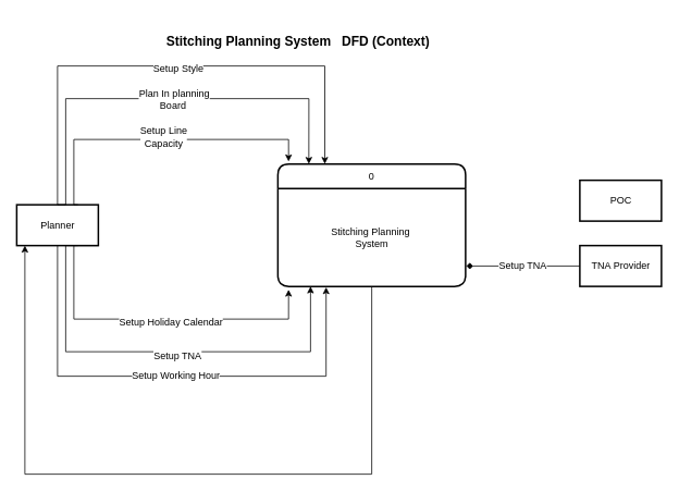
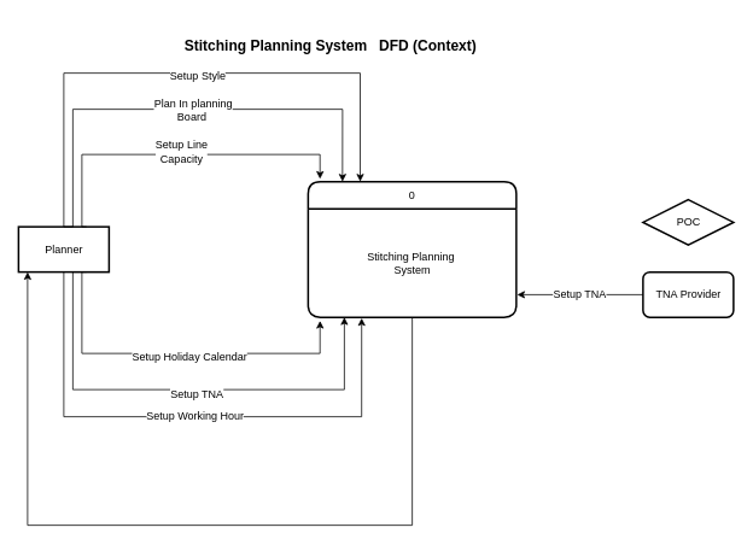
  <mxCell id="0" />
  <mxCell id="1" parent="0" />
  <mxCell id="2" value="" style="group" vertex="1" connectable="0" parent="1"><mxGeometry x="20" y="80" width="790" height="380" as="geometry" /></mxCell>
  <mxCell id="3" style="edgeStyle=orthogonalEdgeStyle;rounded=0;orthogonalLoop=1;jettySize=auto;html=1;entryX=0.25;entryY=0;entryDx=0;entryDy=0;fontSize=12;" edge="1" parent="2" target="9"><mxGeometry relative="1" as="geometry"><mxPoint x="50" y="170" as="sourcePoint" /><Array as="points"><mxPoint x="50" /><mxPoint x="378" /></Array></mxGeometry></mxCell>
  <mxCell id="4" value="Setup Style" style="edgeLabel;html=1;align=center;verticalAlign=middle;resizable=0;points=[];fontSize=12;" vertex="1" connectable="0" parent="3"><mxGeometry x="0.027" y="-2" relative="1" as="geometry"><mxPoint as="offset" /></mxGeometry></mxCell>
  <mxCell id="5" value="&lt;font style=&quot;font-size: 12px;&quot;&gt;Planner&lt;/font&gt;" style="html=1;dashed=0;whitespace=wrap;fontSize=12;strokeWidth=2;" vertex="1" parent="2"><mxGeometry y="170" width="100" height="50" as="geometry" /></mxCell>
- <mxCell id="6" value="&lt;font style=&quot;font-size: 12px&quot;&gt;POC&lt;/font&gt;" style="html=1;dashed=0;whitespace=wrap;fontSize=12;strokeWidth=2;" vertex="1" parent="2"><mxGeometry x="690" y="140" width="100" height="50" as="geometry" /></mxCell>
- <mxCell id="7" value="&lt;font style=&quot;font-size: 12px&quot;&gt;TNA Provider&lt;/font&gt;" style="html=1;dashed=0;whitespace=wrap;fontSize=12;strokeWidth=2;" vertex="1" parent="2"><mxGeometry x="690" y="220" width="100" height="50" as="geometry" /></mxCell>
+ <mxCell id="6" value="&lt;font style=&quot;font-size: 12px&quot;&gt;POC&lt;/font&gt;" style="rhombus;html=1;dashed=0;whitespace=wrap;fontSize=12;strokeWidth=2;" vertex="1" parent="2"><mxGeometry x="690" y="140" width="100" height="50" as="geometry" /></mxCell>
+ <mxCell id="7" value="&lt;font style=&quot;font-size: 12px&quot;&gt;TNA Provider&lt;/font&gt;" style="html=1;dashed=0;whitespace=wrap;fontSize=12;strokeWidth=2;rounded=1;" vertex="1" parent="2"><mxGeometry x="690" y="220" width="100" height="50" as="geometry" /></mxCell>
  <mxCell id="8" value="" style="group;verticalAlign=middle;flipV=0;flipH=0;" vertex="1" connectable="0" parent="2"><mxGeometry x="320" y="120" width="230" height="150" as="geometry" /></mxCell>
  <mxCell id="9" value="0" style="swimlane;childLayout=stackLayout;horizontal=1;startSize=30;horizontalStack=0;rounded=1;fontSize=12;fontStyle=0;strokeWidth=2;resizeParent=0;resizeLast=1;shadow=0;dashed=0;align=center;swimlaneLine=1;container=0;verticalAlign=middle;" vertex="1" parent="8"><mxGeometry width="230" height="150" as="geometry" /></mxCell>
  <mxCell id="10" value="&lt;font style=&quot;font-size: 12px&quot;&gt;Stitching Planning&amp;nbsp;&lt;br&gt;System&lt;br&gt;&lt;/font&gt;" style="text;html=1;align=center;verticalAlign=middle;resizable=0;points=[];autosize=1;strokeColor=none;fillColor=none;swimlaneLine=0;fontSize=12;" vertex="1" parent="9"><mxGeometry y="30" width="230" height="120" as="geometry" /></mxCell>
  <mxCell id="11" style="edgeStyle=orthogonalEdgeStyle;rounded=0;orthogonalLoop=1;jettySize=auto;html=1;exitX=0.5;exitY=1;exitDx=0;exitDy=0;entryX=0.257;entryY=1.008;entryDx=0;entryDy=0;entryPerimeter=0;fontSize=12;" edge="1" parent="2" source="5" target="10"><mxGeometry relative="1" as="geometry"><Array as="points"><mxPoint x="50" y="380" /><mxPoint x="379" y="380" /></Array></mxGeometry></mxCell>
  <mxCell id="12" value="Setup Working Hour" style="edgeLabel;html=1;align=center;verticalAlign=middle;resizable=0;points=[];fontSize=12;" vertex="1" connectable="0" parent="11"><mxGeometry x="0.017" y="1" relative="1" as="geometry"><mxPoint as="offset" /></mxGeometry></mxCell>
  <mxCell id="13" style="edgeStyle=orthogonalEdgeStyle;rounded=0;orthogonalLoop=1;jettySize=auto;html=1;exitX=1;exitY=1;exitDx=0;exitDy=0;entryX=0.057;entryY=1.033;entryDx=0;entryDy=0;entryPerimeter=0;fontSize=12;" edge="1" parent="2" source="5" target="10"><mxGeometry relative="1" as="geometry"><Array as="points"><mxPoint x="70" y="220" /><mxPoint x="70" y="310" /><mxPoint x="333" y="310" /></Array></mxGeometry></mxCell>
  <mxCell id="14" value="Setup Holiday Calendar" style="edgeLabel;html=1;align=center;verticalAlign=middle;resizable=0;points=[];fontSize=12;" vertex="1" connectable="0" parent="13"><mxGeometry x="0.136" y="-3" relative="1" as="geometry"><mxPoint as="offset" /></mxGeometry></mxCell>
- <mxCell id="15" value="Setup TNA" style="edgeStyle=orthogonalEdgeStyle;rounded=0;orthogonalLoop=1;jettySize=auto;html=1;fontSize=12;entryX=1.004;entryY=0.792;entryDx=0;entryDy=0;entryPerimeter=0;endArrow=diamond;" edge="1" parent="2" source="7" target="10"><mxGeometry relative="1" as="geometry"><mxPoint x="560" y="245" as="targetPoint" /></mxGeometry></mxCell>
+ <mxCell id="15" value="Setup TNA" style="edgeStyle=orthogonalEdgeStyle;rounded=0;orthogonalLoop=1;jettySize=auto;html=1;fontSize=12;entryX=1.004;entryY=0.792;entryDx=0;entryDy=0;entryPerimeter=0;" edge="1" parent="2" source="7" target="10"><mxGeometry relative="1" as="geometry"><mxPoint x="560" y="245" as="targetPoint" /></mxGeometry></mxCell>
  <mxCell id="16" style="edgeStyle=orthogonalEdgeStyle;rounded=0;orthogonalLoop=1;jettySize=auto;html=1;exitX=0.75;exitY=1;exitDx=0;exitDy=0;fontSize=12;" edge="1" parent="2" source="5" target="10"><mxGeometry relative="1" as="geometry"><mxPoint x="290" y="205" as="targetPoint" /><mxPoint x="160" y="205" as="sourcePoint" /><Array as="points"><mxPoint x="60" y="220" /><mxPoint x="60" y="350" /><mxPoint x="360" y="350" /></Array></mxGeometry></mxCell>
  <mxCell id="17" value="Setup TNA" style="edgeLabel;html=1;align=center;verticalAlign=middle;resizable=0;points=[];fontSize=12;" vertex="1" connectable="0" parent="16"><mxGeometry x="0.07" y="-4" relative="1" as="geometry"><mxPoint as="offset" /></mxGeometry></mxCell>
  <mxCell id="18" style="edgeStyle=orthogonalEdgeStyle;rounded=0;orthogonalLoop=1;jettySize=auto;html=1;exitX=0.75;exitY=0;exitDx=0;exitDy=0;entryX=0.057;entryY=-0.02;entryDx=0;entryDy=0;entryPerimeter=0;fontSize=12;" edge="1" parent="2" source="5" target="9"><mxGeometry relative="1" as="geometry"><Array as="points"><mxPoint x="70" y="170" /><mxPoint x="70" y="90" /><mxPoint x="333" y="90" /></Array></mxGeometry></mxCell>
  <mxCell id="19" value="Setup Line&lt;br&gt;Capacity" style="edgeLabel;html=1;align=center;verticalAlign=middle;resizable=0;points=[];fontSize=12;" vertex="1" connectable="0" parent="18"><mxGeometry x="0.034" y="4" relative="1" as="geometry"><mxPoint as="offset" /></mxGeometry></mxCell>
  <mxCell id="20" style="edgeStyle=orthogonalEdgeStyle;rounded=0;orthogonalLoop=1;jettySize=auto;html=1;exitX=0.5;exitY=0;exitDx=0;exitDy=0;fontSize=12;entryX=0.165;entryY=0;entryDx=0;entryDy=0;entryPerimeter=0;" edge="1" parent="2" source="5" target="9"><mxGeometry relative="1" as="geometry"><mxPoint x="320" y="130" as="targetPoint" /><mxPoint x="160" y="205" as="sourcePoint" /><Array as="points"><mxPoint x="60" y="170" /><mxPoint x="60" y="40" /><mxPoint x="358" y="40" /></Array></mxGeometry></mxCell>
  <mxCell id="21" value="Plan In planning&lt;br&gt;Board&amp;nbsp;" style="edgeLabel;html=1;align=center;verticalAlign=middle;resizable=0;points=[];fontSize=12;" vertex="1" connectable="0" parent="20"><mxGeometry x="0.05" relative="1" as="geometry"><mxPoint as="offset" /></mxGeometry></mxCell>
  <mxCell id="22" value="&lt;font style=&quot;font-size: 16px&quot;&gt;&lt;b&gt;Stitching Planning System&amp;nbsp; &amp;nbsp;DFD (Context)&lt;/b&gt;&lt;/font&gt;" style="text;html=1;strokeColor=none;fillColor=none;align=center;verticalAlign=middle;whiteSpace=wrap;rounded=0;shadow=0;glass=0;sketch=0;fontSize=12;" vertex="1" parent="1"><mxGeometry x="140" y="20" width="450" height="60" as="geometry" /></mxCell>
  <mxCell id="23" style="edgeStyle=orthogonalEdgeStyle;rounded=0;orthogonalLoop=1;jettySize=auto;html=1;fontSize=16;" edge="1" parent="1" source="10"><mxGeometry relative="1" as="geometry"><mxPoint x="30" y="300" as="targetPoint" /><Array as="points"><mxPoint x="455" y="580" /><mxPoint x="30" y="580" /></Array></mxGeometry></mxCell>
